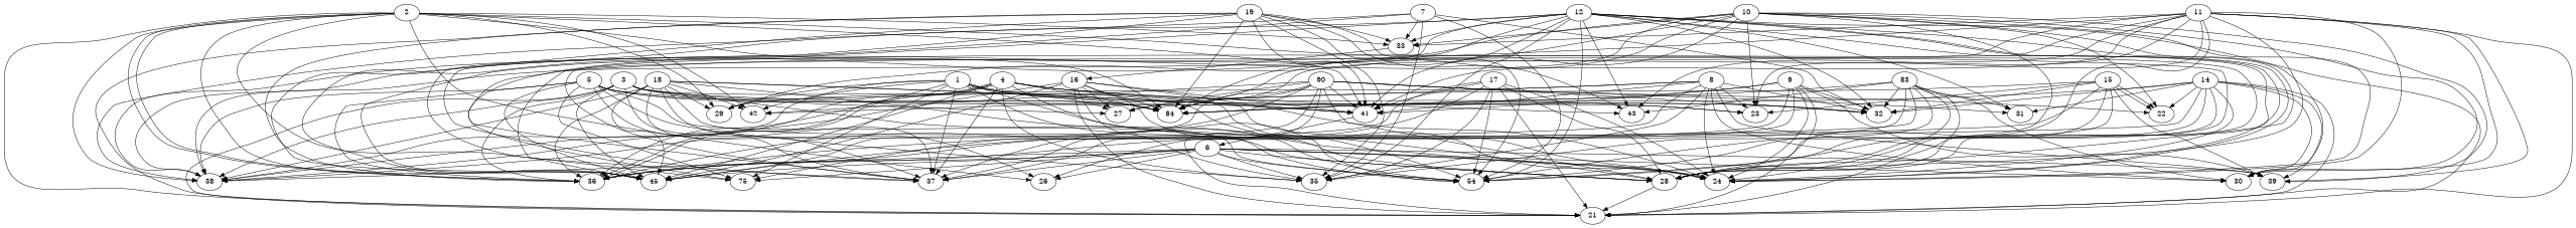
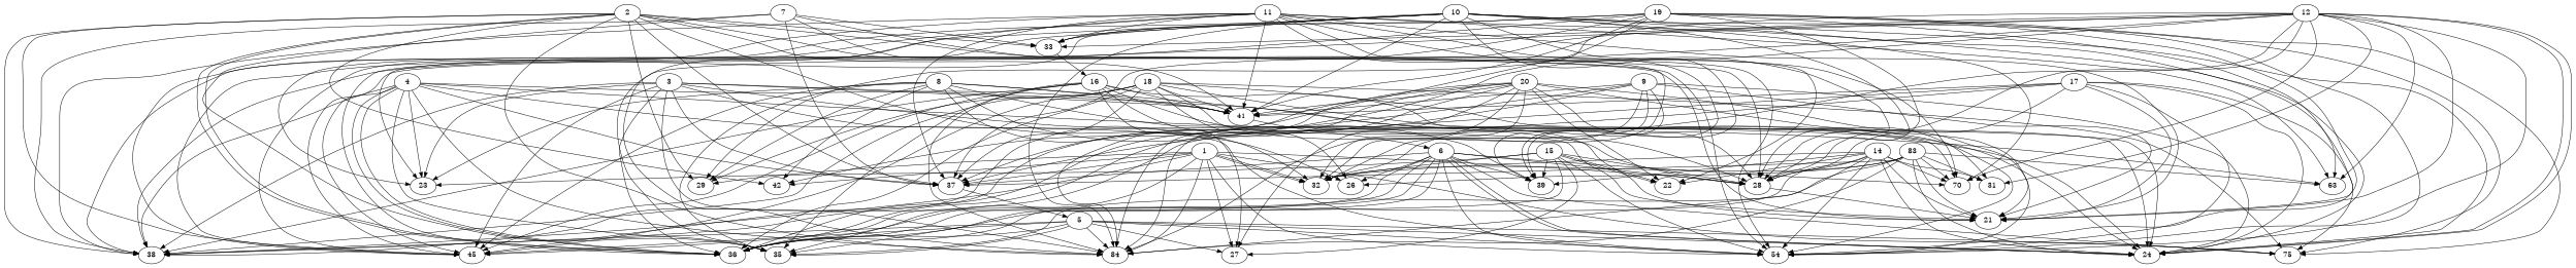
  digraph {
    node [alpha=0.12]
    1 [expect_size=4775722982809010176]
    n2 [alpha=0.00 expect_size=13531993240047190016 label=75]
    27 [alpha=0.05 expect_size=10168575641499844]
    28 [alpha=0.08 expect_size=107042078181300371456]
    29 [alpha=0.05 expect_size=2761726044689381]
    32 [alpha=0.09 expect_size=7936051221129209]
    n7 [alpha=0.14 expect_size=1634843304550121728 label=54]
    36 [alpha=0.15 expect_size=423806649814069805056]
    37 [alpha=0.10 expect_size=865205436303022592]
    38 [expect_size=31596691933300624]
    42 [alpha=0.04 expect_size=384608652778204096]
    n12 [alpha=0.16 expect_size=798046062433419 label=84]
    21 [alpha=0.07 expect_size=10851535211817074688]
    2 [alpha=0.10 expect_size=975835180637846765568]
    26 [alpha=0.16 expect_size=181224905212745568]
    33 [alpha=0.01 expect_size=8395352883370853]
    41 [alpha=0.03 expect_size=388412904492675776]
    45 [alpha=0.08 expect_size=54678994032787456000]
    23 [expect_size=26408046086668156928]
    16 [alpha=0.14 expect_size=223426062053646794752]
    6 [alpha=0.15 expect_size=263393708300027559936]
    3 [alpha=0.04 expect_size=2279556330043518]
    24 [alpha=0.10 expect_size=24624311449950040]
    4 [alpha=0.05 expect_size=39253557908497072]
    35 [alpha=0.03 expect_size=823454625197055744]
-   43 [alpha=0.06 expect_size=38482593541624840]
+   43 [alpha=0.06 expect_size=38482593541624840 label=63]
    5 [alpha=0.15 expect_size=7106161719226118]
-   30 [alpha=0.18 expect_size=1685234307295903232]
+   30 [alpha=0.18 expect_size=1685234307295903232 label=70]
    39 [alpha=0.15 expect_size=214742856521622749184]
    7 [alpha=0.19 expect_size=237351936419308765184]
    8 [expect_size=386571705643605950464]
    9 [alpha=0.00 expect_size=85102680235925569536]
    10 [alpha=0.06 expect_size=101810944645660400]
    22 [alpha=0.17 expect_size=4571272253072736256]
    11 [alpha=0.07 expect_size=280481841471362695168]
    12 [alpha=0.06 expect_size=2321202904351429885952]
    31 [expect_size=6358385654764297]
    n38 [alpha=0.04 expect_size=1788677482871747072 label=83]
    14 [alpha=0.14 expect_size=1516236422071842]
    15 [alpha=0.06 expect_size=2086950343156114432]
    17 [alpha=0.09 expect_size=107317156198823755776]
    18 [alpha=0.07 expect_size=17599221530375594]
    19 [expect_size=538805967493252775936]
-   20 [alpha=0.01 expect_size=71216463347712000000 label=90]
+   20 [alpha=0.01 expect_size=71216463347712000000]
    1 -> n2
    1 -> 27
    1 -> 28
    1 -> 29
    1 -> 32
    1 -> 32
    1 -> n7
    1 -> 36
    1 -> 37
    1 -> 38
    1 -> 42
    1 -> n12
    28 -> 21
    2 -> 28
    2 -> 29
    2 -> 36
    2 -> 36
    2 -> 37
    2 -> 38
    2 -> 42
    2 -> n12
    2 -> 21
    2 -> 26
    2 -> 33
    2 -> 41
    2 -> 45
    33 -> 16
    41 -> 6
    16 -> 27
    16 -> n7
    16 -> 38
    16 -> n12
    16 -> 21
    16 -> 41
    16 -> 45
    16 -> 24
    16 -> 35
    6 -> n2
    6 -> 28
    6 -> n7
    6 -> 36
    6 -> 37
    6 -> 38
    6 -> 26
    6 -> 45
    6 -> 24
    6 -> 24
    6 -> 35
    6 -> 30
    6 -> 39
    3 -> 28
    3 -> 36
    3 -> 37
    3 -> 38
    3 -> n12
    3 -> 21
    3 -> 41
    3 -> 45
    3 -> 23
    3 -> 24
    4 -> n7
    4 -> 36
    4 -> 36
    4 -> 37
    4 -> 38
    4 -> n12
    4 -> 41
    4 -> 45
    4 -> 23
    4 -> 35
    4 -> 43
    5 -> n2
    5 -> 27
    5 -> n7
    5 -> 36
-   5 -> 37
+   37 -> 5
    5 -> 38
    5 -> n12
    5 -> 45
    5 -> 24
    5 -> 35
    7 -> 32
    7 -> n7
    7 -> 37
    7 -> 38
    7 -> 33
    7 -> 35
    8 -> 29
    8 -> 32
    8 -> 42
    8 -> 41
    8 -> 45
    8 -> 23
    8 -> 24
    8 -> 35
    8 -> 30
    8 -> 39
    9 -> 32
    9 -> 36
    9 -> 37
    9 -> n12
    9 -> 21
    9 -> 41
    9 -> 24
    9 -> 39
    10 -> n2
    10 -> 28
    10 -> n7
    10 -> 38
    10 -> n12
    10 -> 33
    10 -> 41
    10 -> 45
    10 -> 23
    10 -> 24
    10 -> 30
    10 -> 39
    10 -> 22
    11 -> 28
    11 -> n7
    11 -> 37
    11 -> 38
    11 -> n12
    11 -> 21
    11 -> 33
    11 -> 41
    11 -> 45
    11 -> 23
    11 -> 24
    11 -> 43
    11 -> 30
    11 -> 39
    12 -> 28
    12 -> 29
    12 -> 32
    12 -> n7
    12 -> 37
    12 -> 38
    12 -> n12
    12 -> 21
    12 -> 33
    12 -> 45
    12 -> 24
    12 -> 24
-   12 -> 35
    12 -> 43
    12 -> 30
    12 -> 31
    n38 -> 32
    n38 -> 37
    n38 -> n12
    n38 -> 21
    n38 -> 26
    n38 -> 24
    n38 -> 35
    n38 -> 43
    n38 -> 30
    n38 -> 31
    14 -> 28
    14 -> 32
    14 -> n7
    14 -> 36
    14 -> n12
    14 -> 21
    14 -> 24
    14 -> 30
    14 -> 39
    14 -> 22
    14 -> 31
    15 -> 27
    15 -> 28
    15 -> 32
    15 -> n7
    15 -> 36
    15 -> 23
    15 -> 39
    15 -> 22
    15 -> 22
    17 -> n2
    17 -> 28
    17 -> n7
    17 -> 37
    17 -> 21
    17 -> 41
    17 -> 24
    17 -> 35
    18 -> 28
    18 -> 29
    18 -> n7
    18 -> 36
    18 -> 37
    18 -> 38
-   18 -> 42
+   18 -> n2
    18 -> 26
    18 -> 41
    18 -> 45
    18 -> 24
    19 -> n2
    19 -> 28
    19 -> n7
    19 -> 36
    19 -> n12
    19 -> 21
    19 -> 33
    19 -> 41
    19 -> 45
    19 -> 35
    19 -> 43
    20 -> 27
    20 -> 28
    20 -> 32
    20 -> 36
    20 -> 38
    20 -> 42
    20 -> n12
    20 -> 21
    20 -> 41
    20 -> 45
    20 -> 22
    20 -> 31
  }
